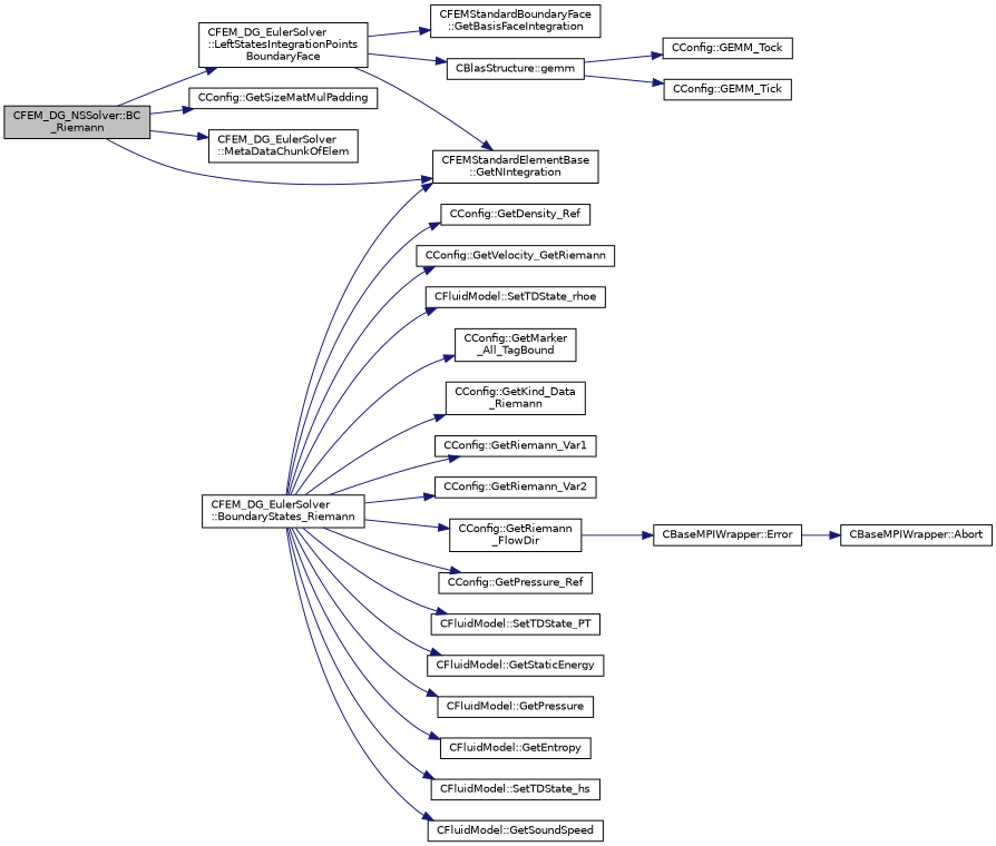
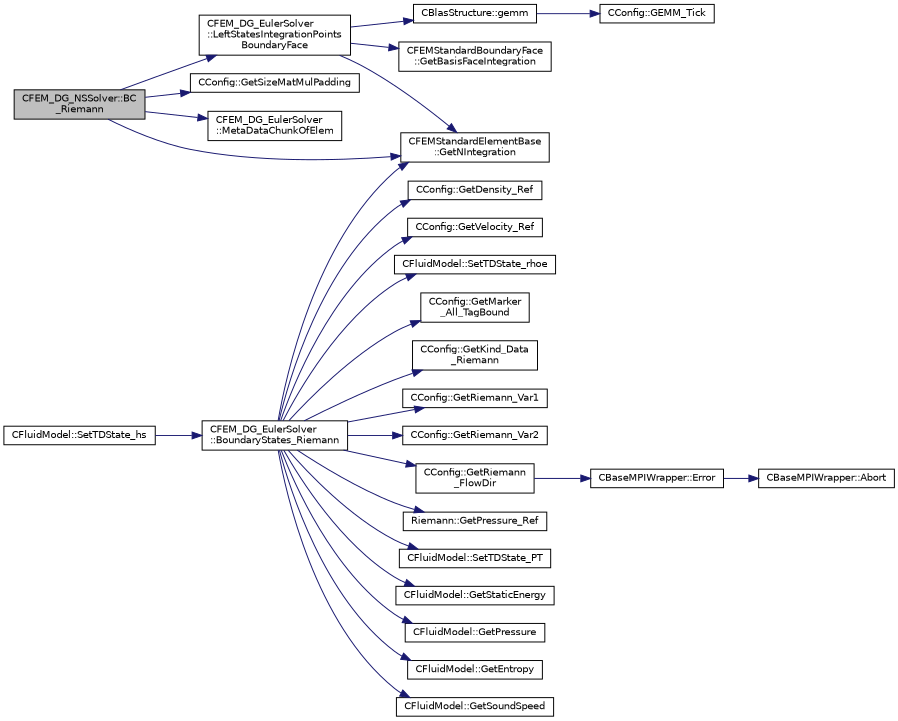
  digraph {
    rankdir=LR
    node [color=black fillcolor=white fontname=Helvetica fontsize=10 shape=record style=filled]
    edge [color=midnightblue fontname=Helvetica fontsize=10 labelfontname=Helvetica labelfontsize=10 style=solid]
    n1 [fillcolor=grey75 fontcolor=black height=0.2 label="CFEM_DG_NSSolver::BC\l_Riemann" width=0.4]
    n2 [height=0.2 label="CConfig::GetSizeMatMulPadding" width=0.4]
    n3 [height=0.2 label="CFEM_DG_EulerSolver\l::MetaDataChunkOfElem" width=0.4]
    n4 [height=0.2 label="CFEMStandardElementBase\l::GetNIntegration" width=0.4]
    n5 [height=0.2 label="CFEM_DG_EulerSolver\l::LeftStatesIntegrationPoints\lBoundaryFace" width=0.4]
    n6 [height=0.2 label="CFEMStandardBoundaryFace\l::GetBasisFaceIntegration" width=0.4]
    n7 [height=0.2 label="CBlasStructure::gemm" width=0.4]
    n8 [height=0.2 label="CFEM_DG_EulerSolver\l::BoundaryStates_Riemann" width=0.4]
    n9 [height=0.2 label="CConfig::GetMarker\l_All_TagBound" width=0.4]
    n10 [height=0.2 label="CConfig::GetKind_Data\l_Riemann" width=0.4]
    n11 [height=0.2 label="CConfig::GetRiemann_Var1" width=0.4]
    n12 [height=0.2 label="CConfig::GetRiemann_Var2" width=0.4]
    n13 [height=0.2 label="CConfig::GetRiemann\l_FlowDir" width=0.4]
-   n14 [height=0.2 label="CConfig::GetPressure_Ref" width=0.4]
+   n14 [height=0.2 label="Riemann::GetPressure_Ref" width=0.4]
    n15 [height=0.2 label="CFluidModel::SetTDState_PT" width=0.4]
    n16 [height=0.2 label="CFluidModel::GetStaticEnergy" width=0.4]
    n17 [height=0.2 label="CFluidModel::GetPressure" width=0.4]
    n18 [height=0.2 label="CFluidModel::GetEntropy" width=0.4]
    n19 [height=0.2 label="CFluidModel::SetTDState_hs" width=0.4]
    n20 [height=0.2 label="CFluidModel::GetSoundSpeed" width=0.4]
    n21 [height=0.2 label="CConfig::GetDensity_Ref" width=0.4]
-   n22 [height=0.2 label="CConfig::GetVelocity_GetRiemann" width=0.4]
+   n22 [height=0.2 label="CConfig::GetVelocity_Ref" width=0.4]
    n23 [height=0.2 label="CFluidModel::SetTDState_rhoe" width=0.4]
    n24 [height=0.2 label="CConfig::GEMM_Tick" width=0.4]
-   n25 [height=0.2 label="CConfig::GEMM_Tock" width=0.4]
    n26 [height=0.2 label="CBaseMPIWrapper::Error" width=0.4]
    n27 [height=0.2 label="CBaseMPIWrapper::Abort" width=0.4]
    n1 -> n2
    n1 -> n3
    n1 -> n4
    n1 -> n5
    n5 -> n4
    n5 -> n6
    n5 -> n7
    n7 -> n24
-   n7 -> n25
    n8 -> n4
    n8 -> n9
    n8 -> n10
    n8 -> n11
    n8 -> n12
    n8 -> n13
    n8 -> n14
    n8 -> n15
    n8 -> n16
    n8 -> n17
    n8 -> n18
-   n8 -> n19
+   n19 -> n8
    n8 -> n20
    n8 -> n21
    n8 -> n22
    n8 -> n23
    n13 -> n26
    n26 -> n27
  }
